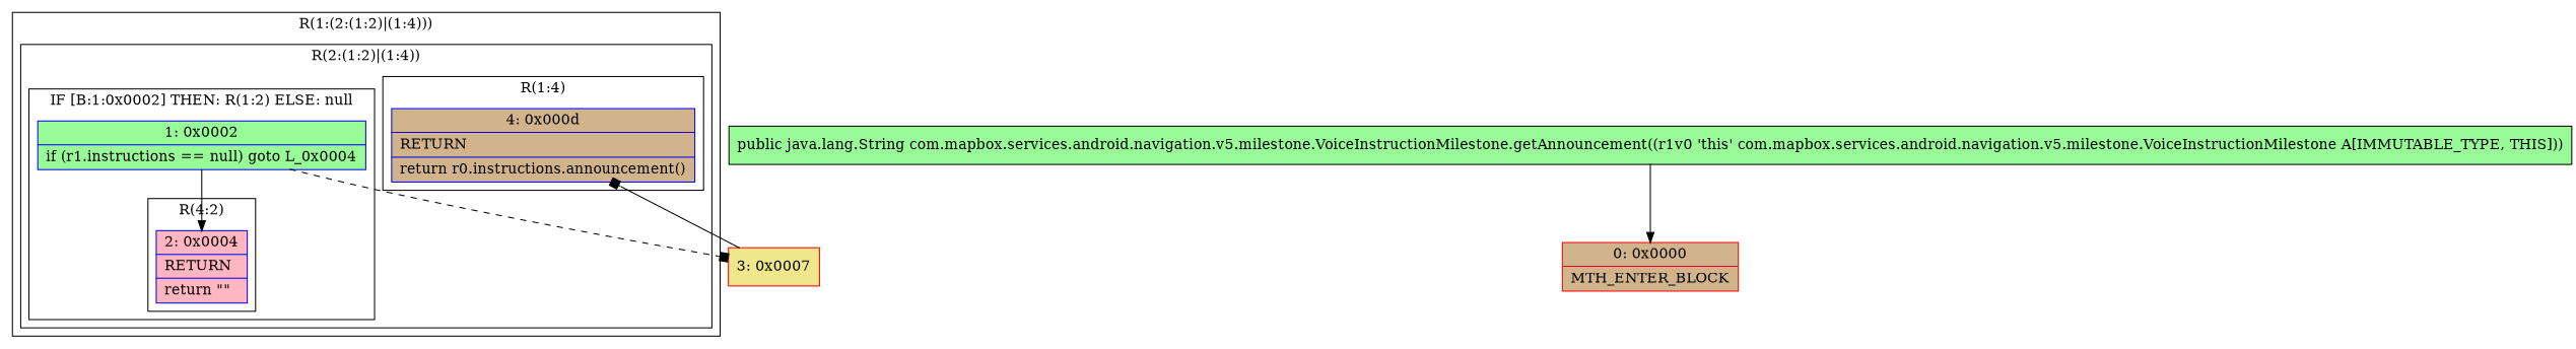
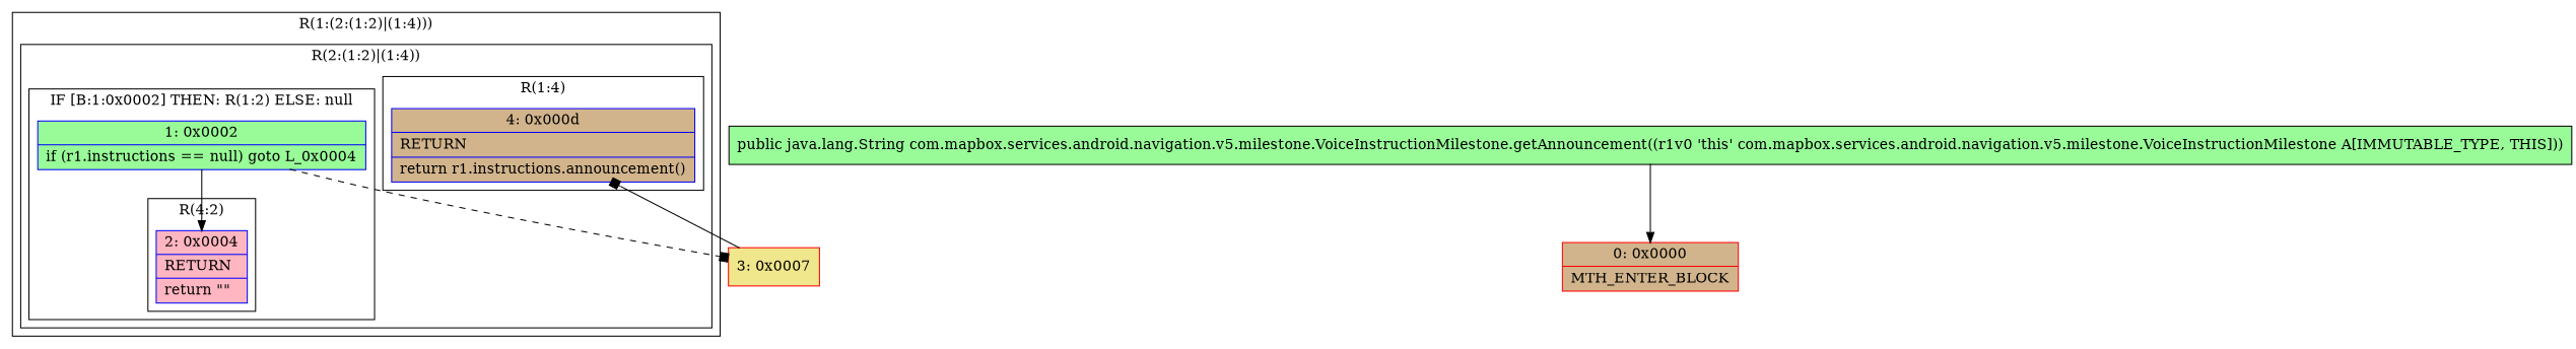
  digraph {
    node [color=blue fillcolor=palegreen shape=record style=filled]
    edge [arrowhead=normal]
    n1 [fillcolor=lightpink label="{2\:\ 0x0004|RETURN\l|return \"\"\l}"]
    n2 [label="{1\:\ 0x0002|if (r1.instructions == null) goto L_0x0004\l}"]
-   n3 [fillcolor=tan label="{4\:\ 0x000d|RETURN\l|return r0.instructions.announcement()\l}"]
+   n3 [fillcolor=tan label="{4\:\ 0x000d|RETURN\l|return r1.instructions.announcement()\l}"]
    n4 [color=red fillcolor=khaki label="{3\:\ 0x0007}"]
    n5 [color=red fillcolor=tan label="{0\:\ 0x0000|MTH_ENTER_BLOCK\l}"]
    n6 [label="{public java.lang.String com.mapbox.services.android.navigation.v5.milestone.VoiceInstructionMilestone.getAnnouncement((r1v0 'this' com.mapbox.services.android.navigation.v5.milestone.VoiceInstructionMilestone A[IMMUTABLE_TYPE, THIS])) }" color=""]
    subgraph cluster_1 {
      label="R(1:(2:(1:2)|(1:4)))"
      subgraph cluster_2 {
        label="R(2:(1:2)|(1:4))"
        subgraph cluster_3 {
          label="IF [B:1:0x0002] THEN: R(1:2) ELSE: null"
          n2
          subgraph cluster_4 {
            label="R(4:2)"
            n1
          }
        }
        subgraph cluster_5 {
          label="R(1:4)"
          n3
        }
      }
    }
    n2 -> n1
    n2 -> n4 [arrowhead=box style=dashed]
    n4 -> n3 [arrowhead=box]
    n6 -> n5
  }
